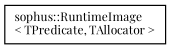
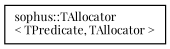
  digraph {
    rankdir=LR
    fontname="Playfair Display"
-   n1 [color=black fillcolor=white fontname="Playfair Display" fontsize=10 height=0.2 label="sophus::RuntimeImage\l\< TPredicate, TAllocator \>" shape=record style=filled width=0.4]
+   n1 [color=black fillcolor=white fontname="Playfair Display" fontsize=10 height=0.2 label="sophus::TAllocator\l\< TPredicate, TAllocator \>" shape=record style=filled width=0.4]
  }
